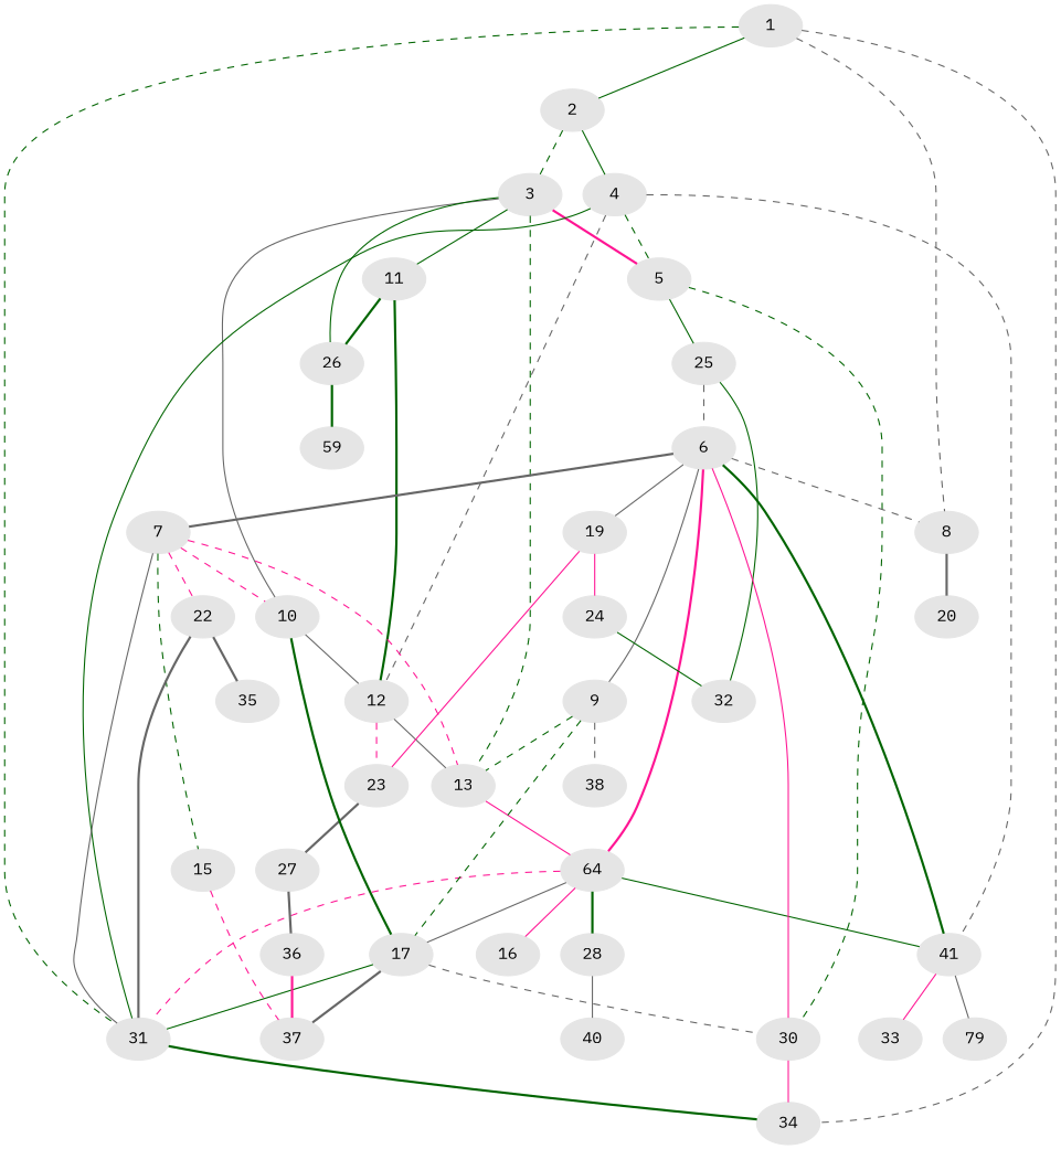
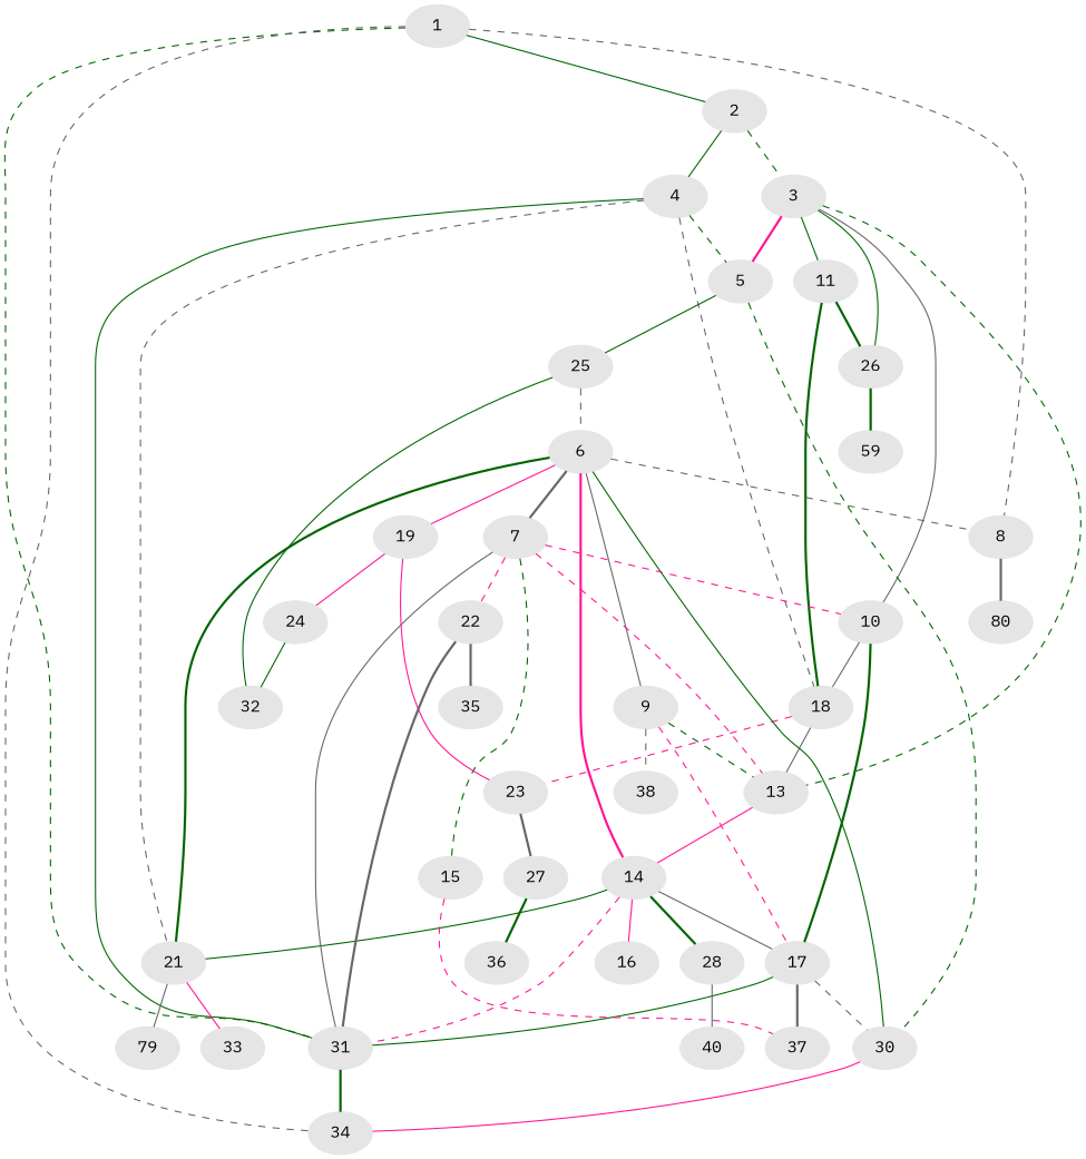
  graph {
    fontname="IBM Plex Mono"
    node [color=gray90 fontname="IBM Plex Mono" style=filled]
    edge [color=darkgreen fontname="IBM Plex Mono" style=solid weight=1.0]
    1
    2
    8
    31
    34
    3
    4
-   20
-   12
+   20 [label=80]
+   12 [label=18]
    13
    23
    5
    10
    11
    26
-   21 [label=41]
+   21
    25
    30
    17
-   14 [label=64]
+   14
    n21 [label=59]
    n22 [label=79]
    33
    6
    7
    9
    19
    32
    15
    22
    38
    16
    28
    24
    37
    35
    27
    40
    36
    1 -- 2
    1 -- 8 [color=gray40 style=dashed]
    1 -- 31 [style=dashed]
    1 -- 34 [color=gray40 style=dashed]
    2 -- 3 [style=dashed weight=3.0]
    2 -- 4 [weight=2.0]
    8 -- 20 [color=gray40 style=bold weight=3.0]
    31 -- 34 [style=bold]
    3 -- 13 [style=dashed]
    3 -- 5 [color=deeppink style=bold]
    3 -- 10 [color=gray40]
    3 -- 11
    3 -- 26
    4 -- 31
    4 -- 12 [color=gray40 style=dashed]
    4 -- 5 [style=dashed]
    4 -- 21 [color=gray40 style=dashed weight=2.0]
    12 -- 13 [color=gray40]
    12 -- 23 [color=deeppink style=dashed]
    13 -- 14 [color=deeppink]
    23 -- 27 [color=gray40 style=bold]
    5 -- 25
    5 -- 30 [style=dashed]
    10 -- 12 [color=gray40 weight=3.0]
    10 -- 17 [style=bold]
    11 -- 12 [style=bold]
    11 -- 26 [style=bold]
    26 -- n21 [style=bold]
    21 -- n22 [color=gray40]
    21 -- 33 [color=deeppink]
    25 -- 6 [color=gray40 style=dashed]
    25 -- 32
    30 -- 34 [color=deeppink]
    17 -- 31
    17 -- 30 [color=gray40 style=dashed]
    17 -- 37 [color=gray40 style=bold]
    14 -- 31 [color=deeppink style=dashed]
    14 -- 21
    14 -- 17 [color=gray40]
    14 -- 16 [color=deeppink]
    14 -- 28 [style=bold weight=2.0]
    6 -- 8 [color=gray40 style=dashed]
    6 -- 21 [style=bold]
-   6 -- 30 [color=deeppink]
+   6 -- 30
    6 -- 14 [color=deeppink style=bold]
    6 -- 7 [color=gray40 style=bold]
    6 -- 9 [color=gray40]
-   6 -- 19 [color=gray40]
+   6 -- 19 [color=deeppink]
    7 -- 31 [color=gray40]
    7 -- 13 [color=deeppink style=dashed]
    7 -- 10 [color=deeppink style=dashed]
    7 -- 15 [style=dashed]
    7 -- 22 [color=deeppink style=dashed]
    9 -- 13 [style=dashed]
-   9 -- 17 [style=dashed]
+   9 -- 17 [color=deeppink style=dashed]
    9 -- 38 [color=gray40 style=dashed]
    19 -- 23 [color=deeppink]
    19 -- 24 [color=deeppink]
    15 -- 37 [color=deeppink style=dashed]
    22 -- 31 [color=gray40 style=bold]
    22 -- 35 [color=gray40 style=bold]
    28 -- 40 [color=gray40]
    24 -- 32
-   27 -- 36 [color=gray40 style=bold]
-   36 -- 37 [color=deeppink style=bold]
+   27 -- 36 [style=bold]
  }
